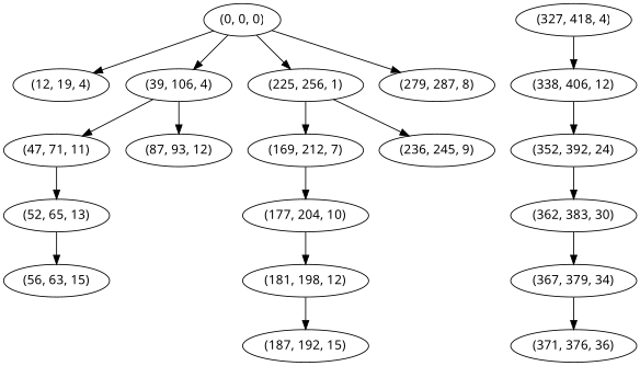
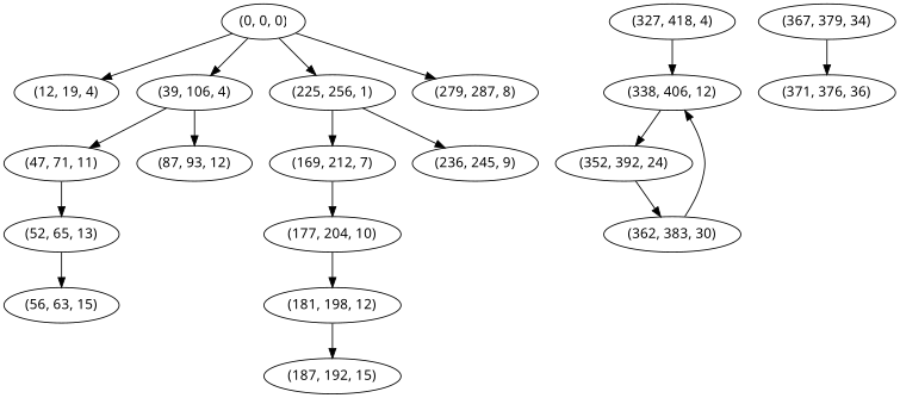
  digraph {
    fontname="Noto Sans"
    node [fontname="Noto Sans"]
    edge [fontname="Noto Sans"]
    "(0, 0, 0)"
    "(12, 19, 4)"
    "(39, 106, 4)"
    "(225, 256, 1)"
    "(279, 287, 8)"
    "(47, 71, 11)"
    "(87, 93, 12)"
    "(169, 212, 7)"
    "(177, 204, 10)"
    "(236, 245, 9)"
    "(52, 65, 13)"
    "(56, 63, 15)"
    "(181, 198, 12)"
    "(187, 192, 15)"
    "(327, 418, 4)"
    "(338, 406, 12)"
    "(352, 392, 24)"
    "(362, 383, 30)"
    "(367, 379, 34)"
    "(371, 376, 36)"
    "(0, 0, 0)" -> "(12, 19, 4)"
    "(0, 0, 0)" -> "(39, 106, 4)"
    "(0, 0, 0)" -> "(225, 256, 1)"
    "(0, 0, 0)" -> "(279, 287, 8)"
    "(39, 106, 4)" -> "(47, 71, 11)"
    "(39, 106, 4)" -> "(87, 93, 12)"
    "(225, 256, 1)" -> "(169, 212, 7)"
    "(225, 256, 1)" -> "(236, 245, 9)"
    "(47, 71, 11)" -> "(52, 65, 13)"
    "(169, 212, 7)" -> "(177, 204, 10)"
    "(177, 204, 10)" -> "(181, 198, 12)"
    "(52, 65, 13)" -> "(56, 63, 15)"
    "(181, 198, 12)" -> "(187, 192, 15)"
    "(327, 418, 4)" -> "(338, 406, 12)"
    "(338, 406, 12)" -> "(352, 392, 24)"
    "(352, 392, 24)" -> "(362, 383, 30)"
-   "(362, 383, 30)" -> "(367, 379, 34)"
+   "(362, 383, 30)" -> "(338, 406, 12)"
    "(367, 379, 34)" -> "(371, 376, 36)"
  }
